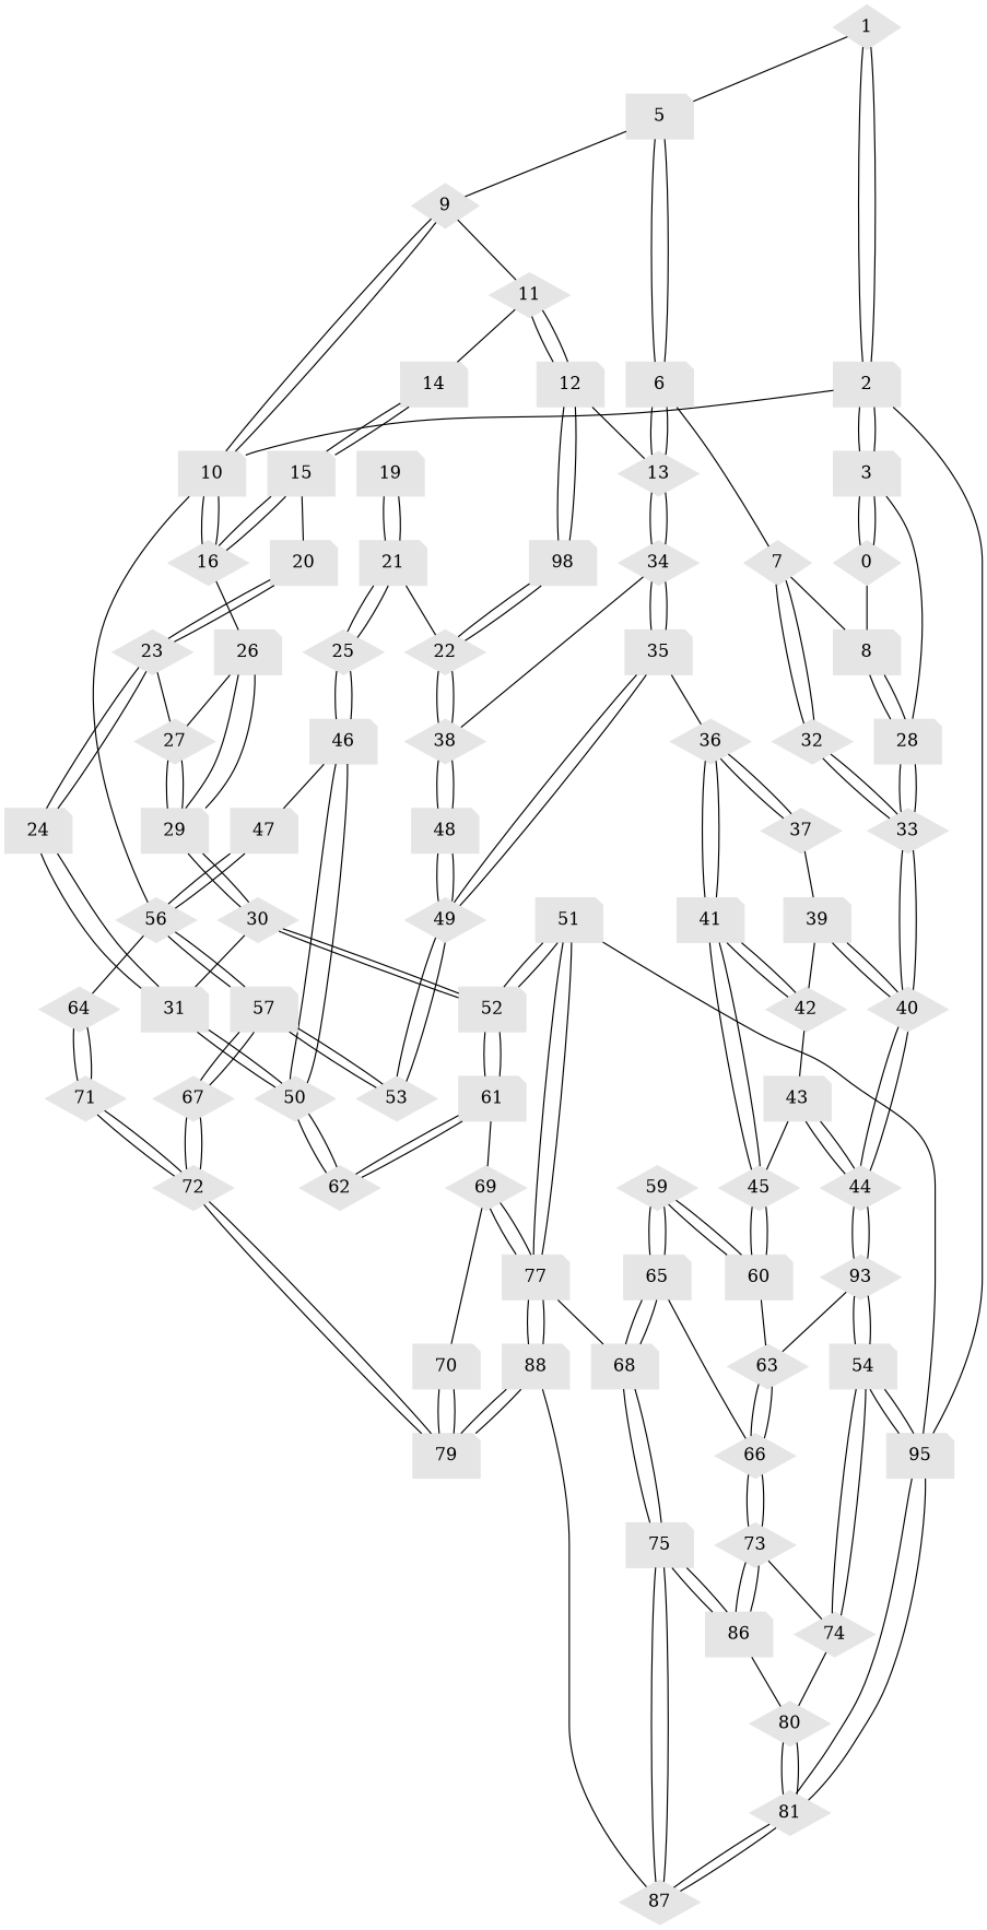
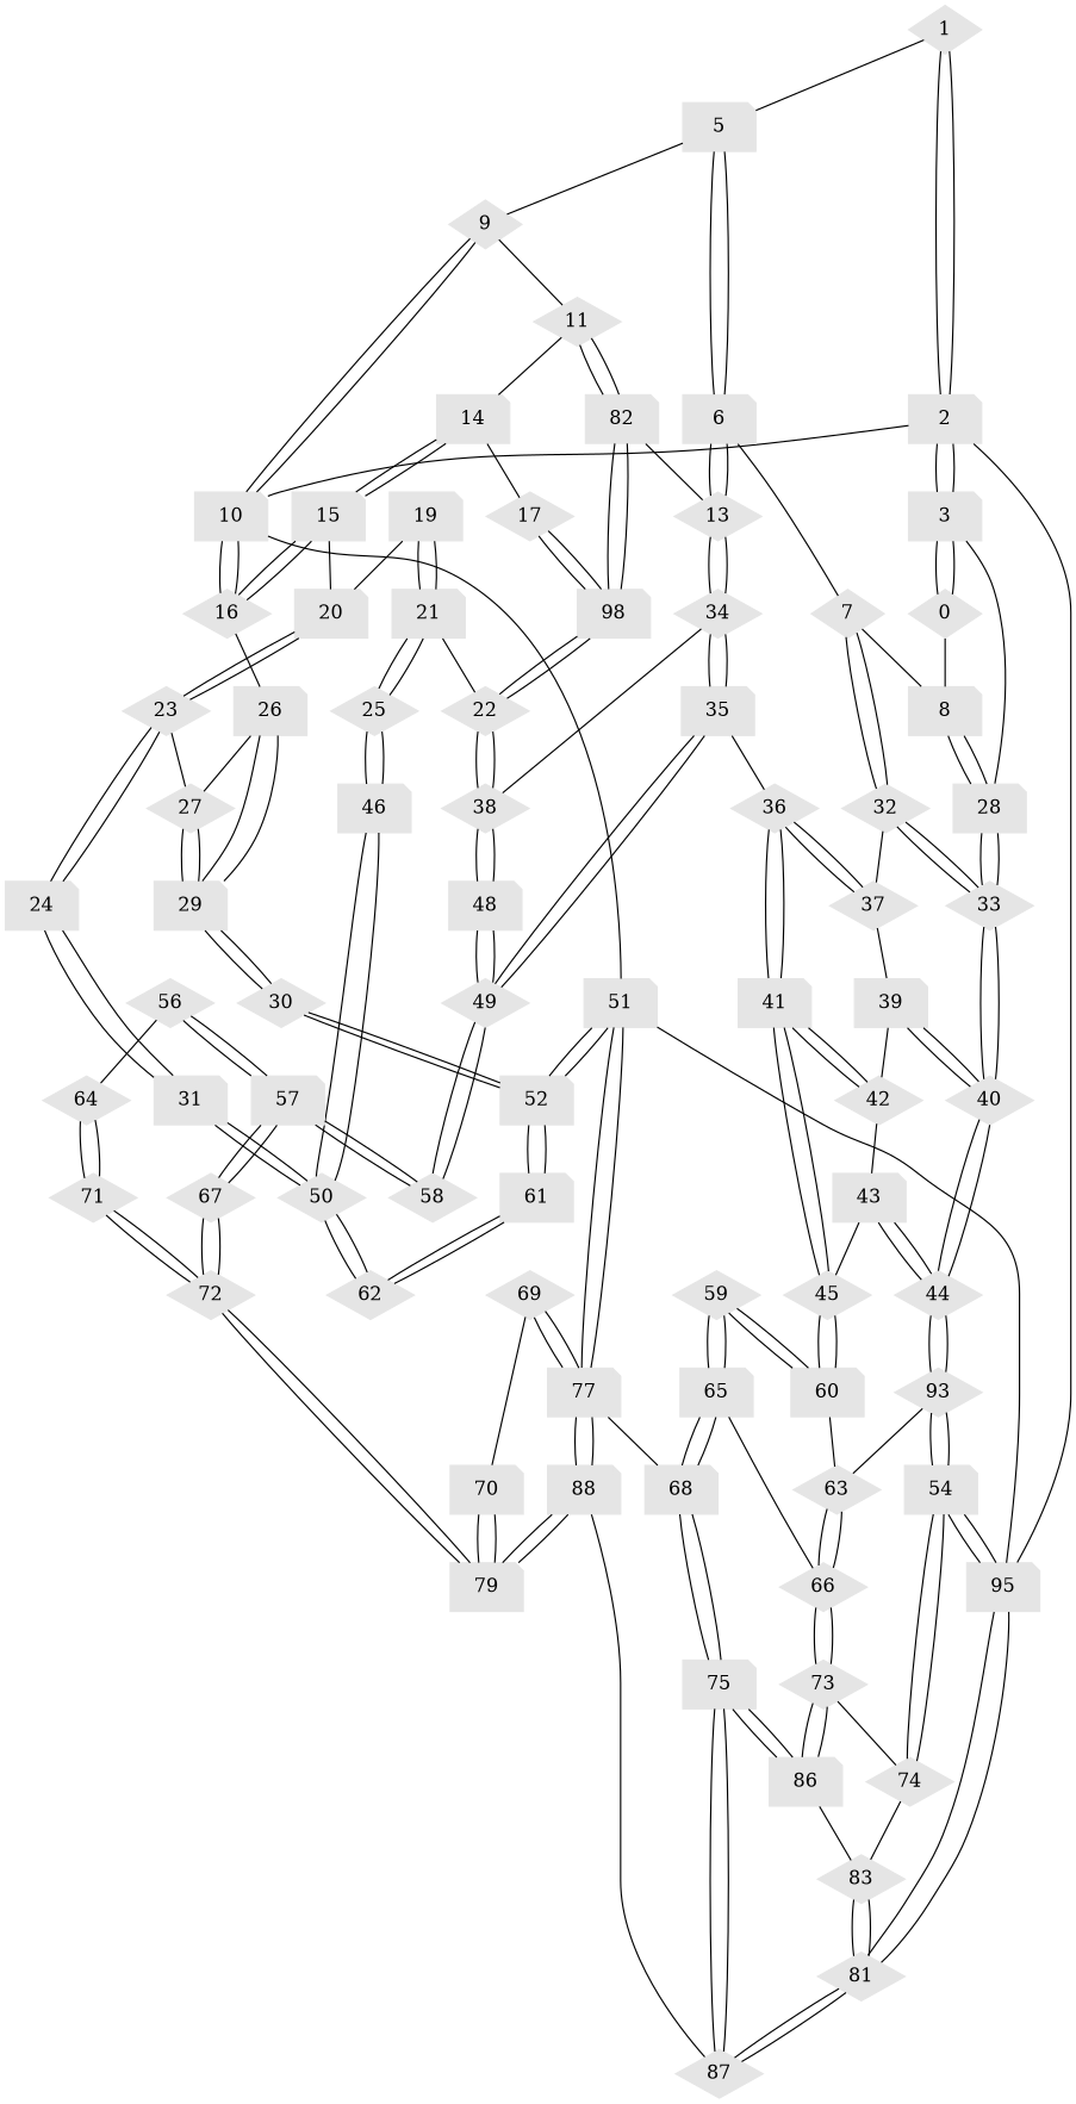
  graph {
    node [color=gray90 shape=diamond style=filled]
    2 [shape=note]
    1
    5 [shape=note]
    3 [shape=note]
    10 [shape=note]
    n6 [label=95 shape=note]
    6 [shape=note]
    9
    n9 [label=0]
    28 [shape=note]
    16
    51 [shape=note]
    81
    8 [shape=note]
    33
    7
    13
    11
    32
    34
    37
-   12 [shape=note]
+   12 [shape=note label=82]
    14 [shape=note]
    26 [shape=note]
    52 [shape=note]
    77 [shape=note]
    n27 [label=98 shape=note]
    15 [shape=note]
+   17
    22
    38
    35 [shape=note]
    20 [shape=note]
    23
    27
    29 [shape=note]
    19 [shape=note]
    21 [shape=note]
    25
    24 [shape=note]
    46 [shape=note]
    48 [shape=note]
    31 [shape=note]
    50
-   47 [shape=note]
    30
    40
    61 [shape=note]
    62
    39 [shape=note]
    44
    36
    49
    41 [shape=note]
-   58 [label=53]
+   58
    42
    45
    43 [shape=note]
    n59 [label=93]
    60 [shape=note]
    54 [shape=note]
    63
    56
    57 [shape=note]
    64
    68 [shape=note]
    n67 [label=88 shape=note]
    69
    74
    66
-   80
+   80 [label=83]
    n72 [label=87]
    67
    71
    72
    59
    65 [shape=note]
    70 [shape=note]
    73
    75 [shape=note]
    n81 [label=86 shape=note]
    79 [shape=note]
    2 -- 3
    2 -- 3
    2 -- 10
    2 -- n6
    1 -- 2
    1 -- 2
    1 -- 5
    5 -- 6
    5 -- 6
    5 -- 9
    3 -- n9
    3 -- n9
    3 -- 28
    10 -- 16
    10 -- 16
-   10 -- 56
+   10 -- 51
    n6 -- 81
    n6 -- 81
    6 -- 7
    6 -- 13
    6 -- 13
    9 -- 10
    9 -- 10
    9 -- 11
    n9 -- 8
    28 -- 33
    28 -- 33
    16 -- 26
    51 -- n6
    51 -- 52
    51 -- 52
    51 -- 77
    51 -- 77
    81 -- n72
    81 -- n72
    8 -- 28
    8 -- 28
    33 -- 40
    33 -- 40
    7 -- 8
    7 -- 32
    7 -- 32
    13 -- 34
    13 -- 34
    11 -- 12
    11 -- 12
    11 -- 14
    32 -- 33
    32 -- 33
+   32 -- 37
    34 -- 38
    34 -- 35
    34 -- 35
    37 -- 39
    12 -- 13
    12 -- n27
    12 -- n27
    14 -- 15
    14 -- 15
+   14 -- 17
    26 -- 27
    26 -- 29
    26 -- 29
    52 -- 61
    52 -- 61
    77 -- 68
    77 -- n67
    77 -- n67
    n27 -- 22
    n27 -- 22
    15 -- 16
    15 -- 16
    15 -- 20
+   17 -- n27
+   17 -- n27
    22 -- 38
    22 -- 38
    38 -- 48
    38 -- 48
    35 -- 36
    35 -- 49
    35 -- 49
    20 -- 23
    20 -- 23
    23 -- 27
    23 -- 24
    23 -- 24
    27 -- 29
    27 -- 29
    29 -- 30
    29 -- 30
+   19 -- 20
    19 -- 21
    19 -- 21
    21 -- 22
    21 -- 25
    21 -- 25
    25 -- 46
    25 -- 46
    24 -- 31
    24 -- 31
    46 -- 50
    46 -- 50
-   46 -- 47
    48 -- 49
    48 -- 49
    31 -- 50
    31 -- 50
    50 -- 62
    50 -- 62
-   47 -- 56
-   47 -- 56
    30 -- 52
    30 -- 52
-   30 -- 31
    40 -- 44
    40 -- 44
    61 -- 62
    61 -- 62
-   61 -- 69
    39 -- 40
    39 -- 40
    39 -- 42
    44 -- n59
    44 -- n59
    36 -- 37
    36 -- 37
    36 -- 41
    36 -- 41
    49 -- 58
    49 -- 58
    41 -- 42
    41 -- 42
    41 -- 45
    41 -- 45
    42 -- 43
    45 -- 60
    45 -- 60
    43 -- 44
    43 -- 44
    43 -- 45
    n59 -- 54
    n59 -- 54
    n59 -- 63
    60 -- 63
    54 -- n6
    54 -- n6
    54 -- 74
    54 -- 74
    63 -- 66
    63 -- 66
    56 -- 57
    56 -- 57
    56 -- 64
    57 -- 58
    57 -- 58
    57 -- 67
    57 -- 67
    64 -- 71
    64 -- 71
    68 -- 75
    68 -- 75
    n67 -- n72
    n67 -- 79
    n67 -- 79
    69 -- 77
    69 -- 77
    69 -- 70
    74 -- 80
    66 -- 73
    66 -- 73
    80 -- 81
    80 -- 81
    67 -- 72
    67 -- 72
    71 -- 72
    71 -- 72
    72 -- 79
    72 -- 79
    59 -- 60
    59 -- 60
    59 -- 65
    59 -- 65
    65 -- 68
    65 -- 68
    65 -- 66
    70 -- 79
    70 -- 79
    73 -- 74
    73 -- n81
    73 -- n81
    75 -- n72
    75 -- n72
    75 -- n81
    75 -- n81
    n81 -- 80
  }
